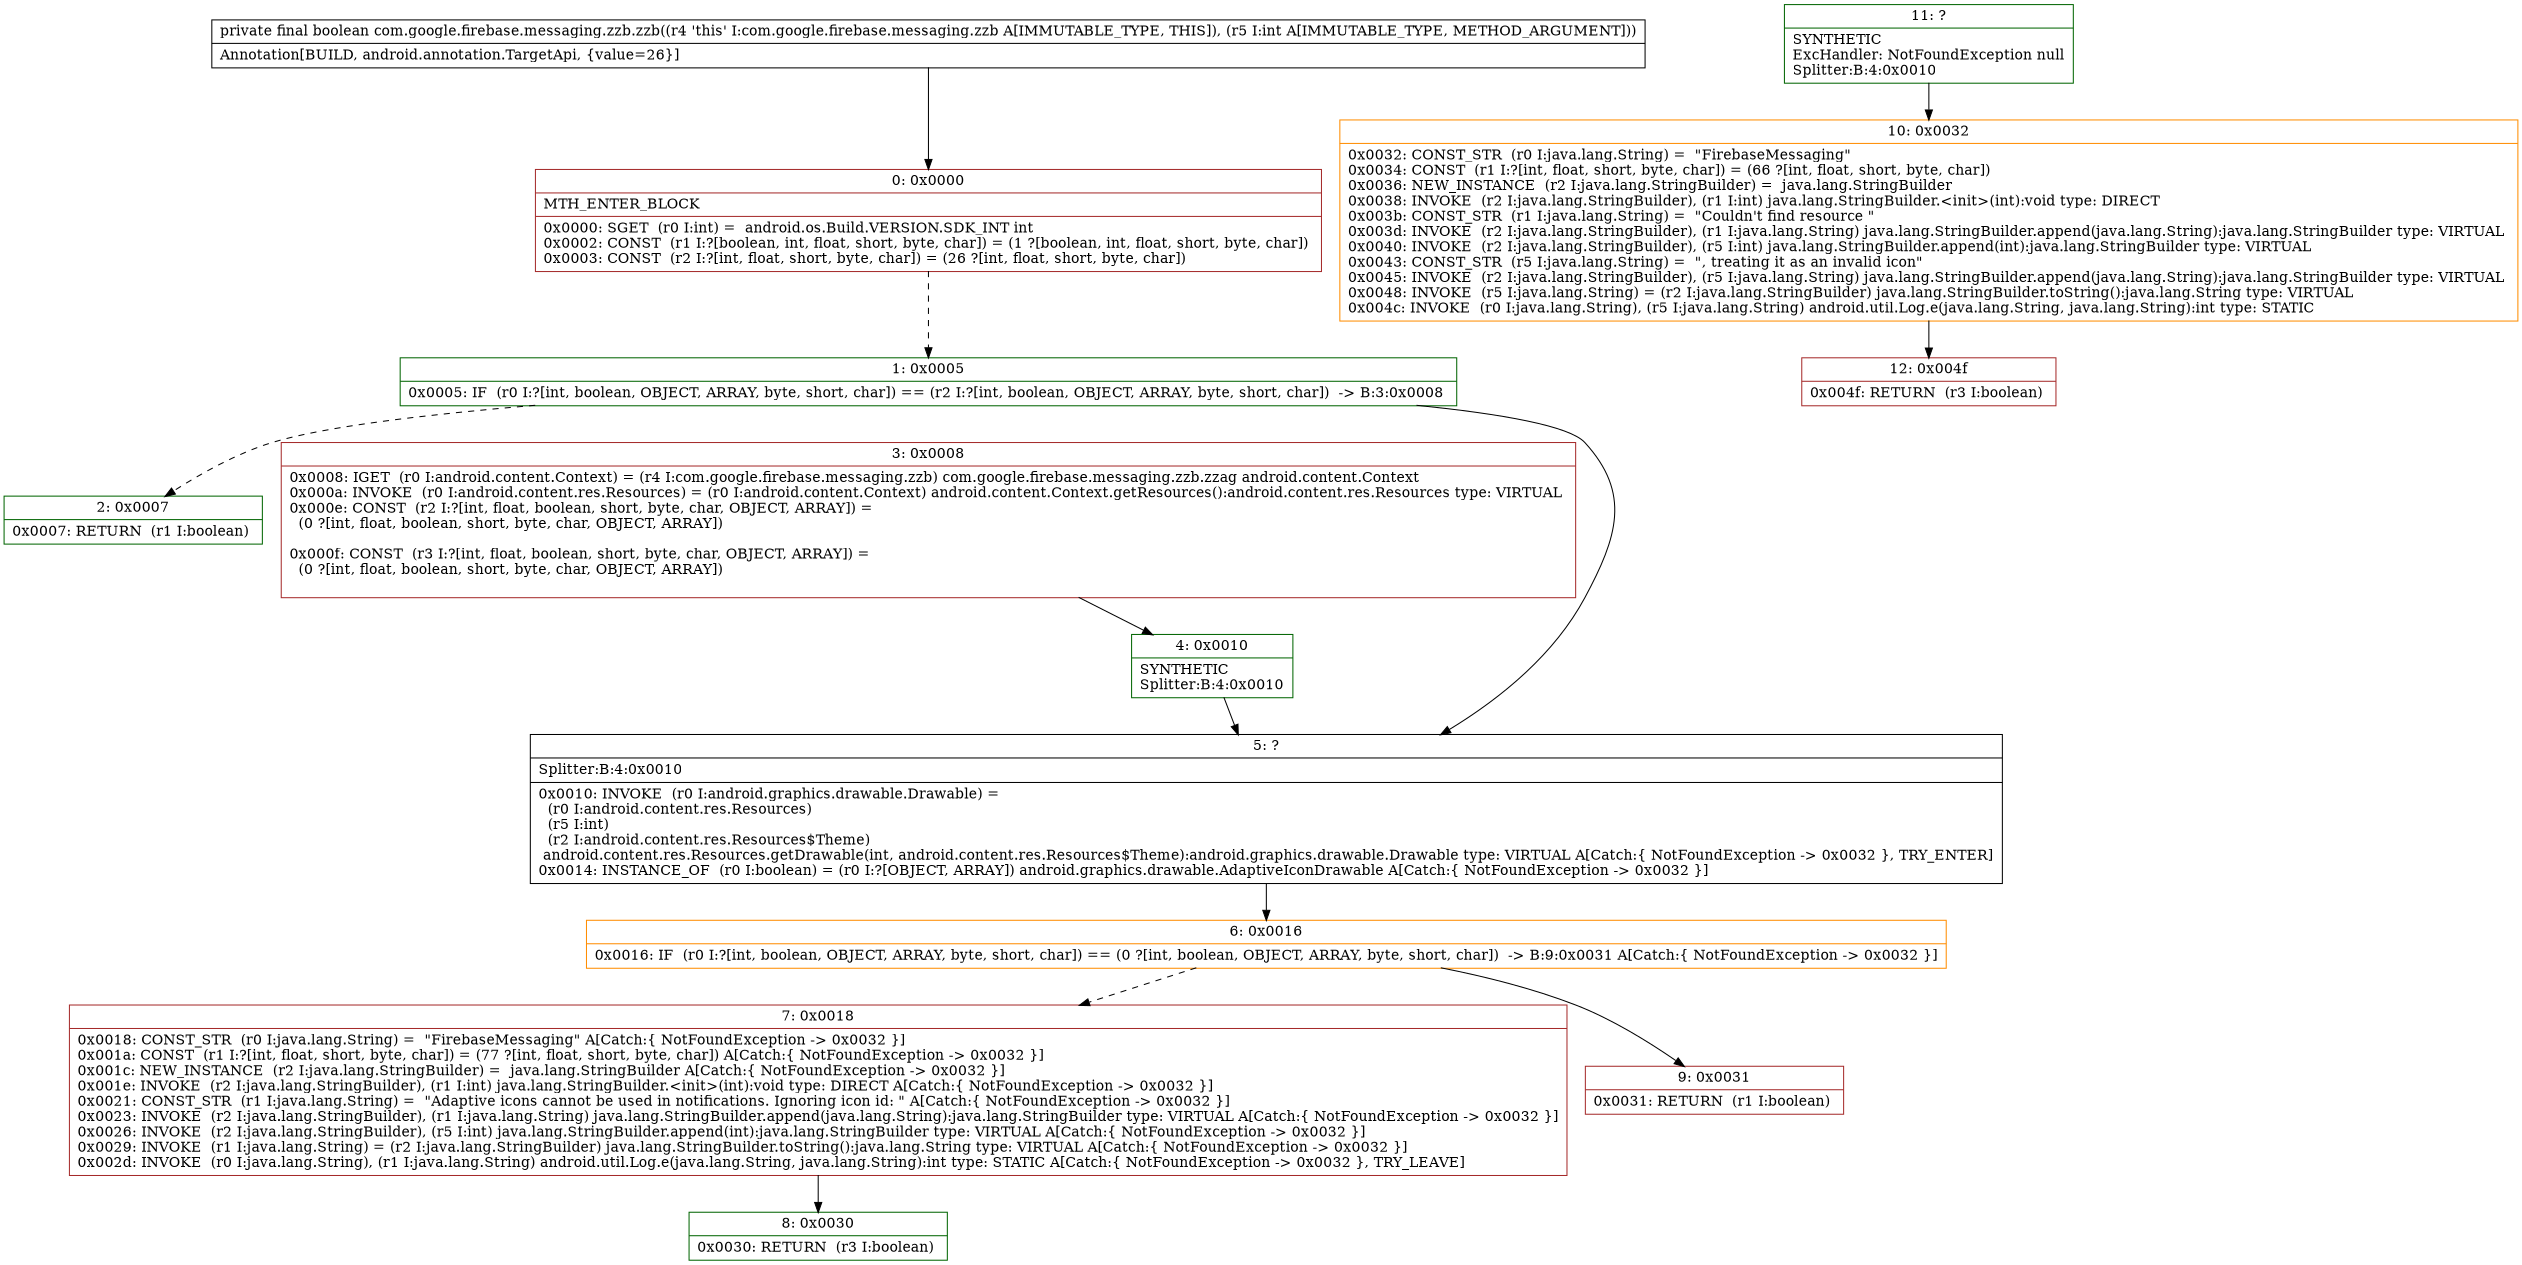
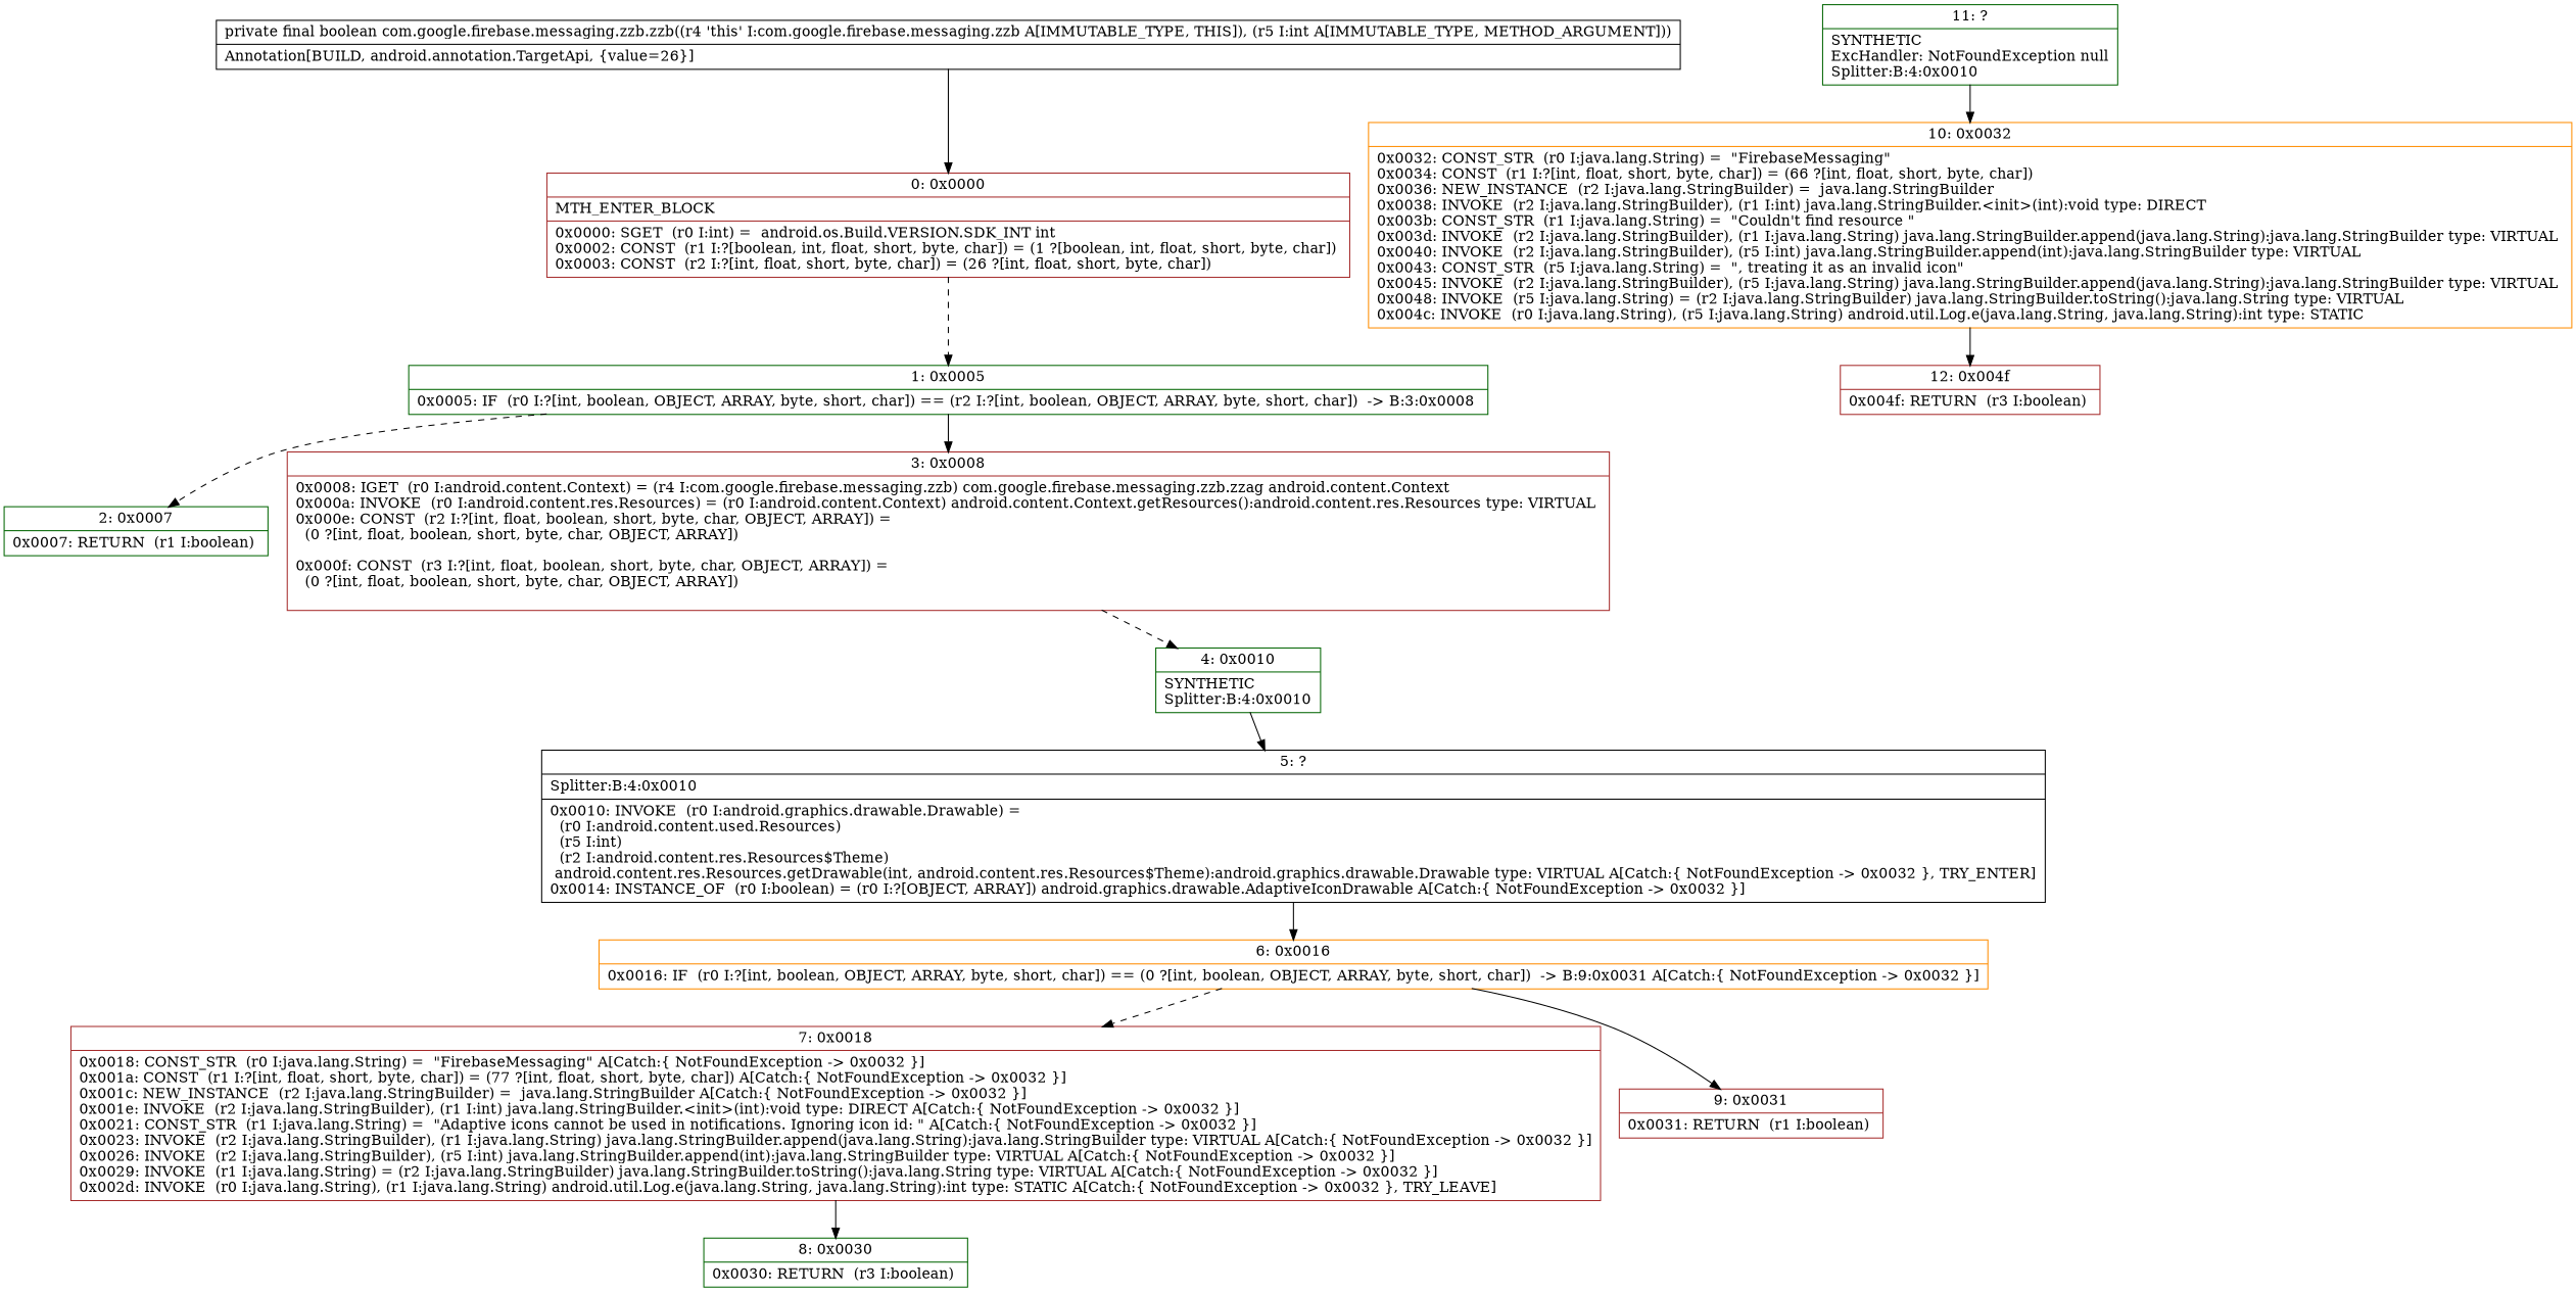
  digraph {
    node [color=brown shape=record]
    n1 [label="{0\:\ 0x0000|MTH_ENTER_BLOCK\l|0x0000: SGET  (r0 I:int) =  android.os.Build.VERSION.SDK_INT int \l0x0002: CONST  (r1 I:?[boolean, int, float, short, byte, char]) = (1 ?[boolean, int, float, short, byte, char]) \l0x0003: CONST  (r2 I:?[int, float, short, byte, char]) = (26 ?[int, float, short, byte, char]) \l}"]
    n2 [color=darkgreen label="{1\:\ 0x0005|0x0005: IF  (r0 I:?[int, boolean, OBJECT, ARRAY, byte, short, char]) == (r2 I:?[int, boolean, OBJECT, ARRAY, byte, short, char])  \-\> B:3:0x0008 \l}"]
    n3 [color=darkgreen label="{2\:\ 0x0007|0x0007: RETURN  (r1 I:boolean) \l}"]
    n4 [label="{3\:\ 0x0008|0x0008: IGET  (r0 I:android.content.Context) = (r4 I:com.google.firebase.messaging.zzb) com.google.firebase.messaging.zzb.zzag android.content.Context \l0x000a: INVOKE  (r0 I:android.content.res.Resources) = (r0 I:android.content.Context) android.content.Context.getResources():android.content.res.Resources type: VIRTUAL \l0x000e: CONST  (r2 I:?[int, float, boolean, short, byte, char, OBJECT, ARRAY]) = \l  (0 ?[int, float, boolean, short, byte, char, OBJECT, ARRAY])\l \l0x000f: CONST  (r3 I:?[int, float, boolean, short, byte, char, OBJECT, ARRAY]) = \l  (0 ?[int, float, boolean, short, byte, char, OBJECT, ARRAY])\l \l}"]
    n5 [color=darkgreen label="{4\:\ 0x0010|SYNTHETIC\lSplitter:B:4:0x0010\l}"]
-   n6 [color=black label="{5\:\ ?|Splitter:B:4:0x0010\l|0x0010: INVOKE  (r0 I:android.graphics.drawable.Drawable) = \l  (r0 I:android.content.res.Resources)\l  (r5 I:int)\l  (r2 I:android.content.res.Resources$Theme)\l android.content.res.Resources.getDrawable(int, android.content.res.Resources$Theme):android.graphics.drawable.Drawable type: VIRTUAL A[Catch:\{ NotFoundException \-\> 0x0032 \}, TRY_ENTER]\l0x0014: INSTANCE_OF  (r0 I:boolean) = (r0 I:?[OBJECT, ARRAY]) android.graphics.drawable.AdaptiveIconDrawable A[Catch:\{ NotFoundException \-\> 0x0032 \}]\l}"]
+   n6 [color=black label="{5\:\ ?|Splitter:B:4:0x0010\l|0x0010: INVOKE  (r0 I:android.graphics.drawable.Drawable) = \l  (r0 I:android.content.used.Resources)\l  (r5 I:int)\l  (r2 I:android.content.res.Resources$Theme)\l android.content.res.Resources.getDrawable(int, android.content.res.Resources$Theme):android.graphics.drawable.Drawable type: VIRTUAL A[Catch:\{ NotFoundException \-\> 0x0032 \}, TRY_ENTER]\l0x0014: INSTANCE_OF  (r0 I:boolean) = (r0 I:?[OBJECT, ARRAY]) android.graphics.drawable.AdaptiveIconDrawable A[Catch:\{ NotFoundException \-\> 0x0032 \}]\l}"]
    n7 [color=darkorange label="{6\:\ 0x0016|0x0016: IF  (r0 I:?[int, boolean, OBJECT, ARRAY, byte, short, char]) == (0 ?[int, boolean, OBJECT, ARRAY, byte, short, char])  \-\> B:9:0x0031 A[Catch:\{ NotFoundException \-\> 0x0032 \}]\l}"]
    n8 [color=darkgreen label="{11\:\ ?|SYNTHETIC\lExcHandler: NotFoundException null\lSplitter:B:4:0x0010\l}"]
    n9 [color=darkorange label="{10\:\ 0x0032|0x0032: CONST_STR  (r0 I:java.lang.String) =  \"FirebaseMessaging\" \l0x0034: CONST  (r1 I:?[int, float, short, byte, char]) = (66 ?[int, float, short, byte, char]) \l0x0036: NEW_INSTANCE  (r2 I:java.lang.StringBuilder) =  java.lang.StringBuilder \l0x0038: INVOKE  (r2 I:java.lang.StringBuilder), (r1 I:int) java.lang.StringBuilder.\<init\>(int):void type: DIRECT \l0x003b: CONST_STR  (r1 I:java.lang.String) =  \"Couldn't find resource \" \l0x003d: INVOKE  (r2 I:java.lang.StringBuilder), (r1 I:java.lang.String) java.lang.StringBuilder.append(java.lang.String):java.lang.StringBuilder type: VIRTUAL \l0x0040: INVOKE  (r2 I:java.lang.StringBuilder), (r5 I:int) java.lang.StringBuilder.append(int):java.lang.StringBuilder type: VIRTUAL \l0x0043: CONST_STR  (r5 I:java.lang.String) =  \", treating it as an invalid icon\" \l0x0045: INVOKE  (r2 I:java.lang.StringBuilder), (r5 I:java.lang.String) java.lang.StringBuilder.append(java.lang.String):java.lang.StringBuilder type: VIRTUAL \l0x0048: INVOKE  (r5 I:java.lang.String) = (r2 I:java.lang.StringBuilder) java.lang.StringBuilder.toString():java.lang.String type: VIRTUAL \l0x004c: INVOKE  (r0 I:java.lang.String), (r5 I:java.lang.String) android.util.Log.e(java.lang.String, java.lang.String):int type: STATIC \l}"]
    n10 [label="{7\:\ 0x0018|0x0018: CONST_STR  (r0 I:java.lang.String) =  \"FirebaseMessaging\" A[Catch:\{ NotFoundException \-\> 0x0032 \}]\l0x001a: CONST  (r1 I:?[int, float, short, byte, char]) = (77 ?[int, float, short, byte, char]) A[Catch:\{ NotFoundException \-\> 0x0032 \}]\l0x001c: NEW_INSTANCE  (r2 I:java.lang.StringBuilder) =  java.lang.StringBuilder A[Catch:\{ NotFoundException \-\> 0x0032 \}]\l0x001e: INVOKE  (r2 I:java.lang.StringBuilder), (r1 I:int) java.lang.StringBuilder.\<init\>(int):void type: DIRECT A[Catch:\{ NotFoundException \-\> 0x0032 \}]\l0x0021: CONST_STR  (r1 I:java.lang.String) =  \"Adaptive icons cannot be used in notifications. Ignoring icon id: \" A[Catch:\{ NotFoundException \-\> 0x0032 \}]\l0x0023: INVOKE  (r2 I:java.lang.StringBuilder), (r1 I:java.lang.String) java.lang.StringBuilder.append(java.lang.String):java.lang.StringBuilder type: VIRTUAL A[Catch:\{ NotFoundException \-\> 0x0032 \}]\l0x0026: INVOKE  (r2 I:java.lang.StringBuilder), (r5 I:int) java.lang.StringBuilder.append(int):java.lang.StringBuilder type: VIRTUAL A[Catch:\{ NotFoundException \-\> 0x0032 \}]\l0x0029: INVOKE  (r1 I:java.lang.String) = (r2 I:java.lang.StringBuilder) java.lang.StringBuilder.toString():java.lang.String type: VIRTUAL A[Catch:\{ NotFoundException \-\> 0x0032 \}]\l0x002d: INVOKE  (r0 I:java.lang.String), (r1 I:java.lang.String) android.util.Log.e(java.lang.String, java.lang.String):int type: STATIC A[Catch:\{ NotFoundException \-\> 0x0032 \}, TRY_LEAVE]\l}"]
    n11 [label="{9\:\ 0x0031|0x0031: RETURN  (r1 I:boolean) \l}"]
    n12 [color=darkgreen label="{8\:\ 0x0030|0x0030: RETURN  (r3 I:boolean) \l}"]
    n13 [label="{12\:\ 0x004f|0x004f: RETURN  (r3 I:boolean) \l}"]
    n14 [color=black label="{private final boolean com.google.firebase.messaging.zzb.zzb((r4 'this' I:com.google.firebase.messaging.zzb A[IMMUTABLE_TYPE, THIS]), (r5 I:int A[IMMUTABLE_TYPE, METHOD_ARGUMENT]))  | Annotation[BUILD, android.annotation.TargetApi, \{value=26\}]\l}"]
    n1 -> n2 [style=dashed]
    n2 -> n3 [style=dashed]
-   n2 -> n6
-   n4 -> n5
+   n2 -> n4
+   n4 -> n5 [style=dashed]
    n5 -> n6
    n6 -> n7
    n7 -> n10 [style=dashed]
    n7 -> n11
    n8 -> n9
    n9 -> n13
    n10 -> n12
    n14 -> n1
  }
